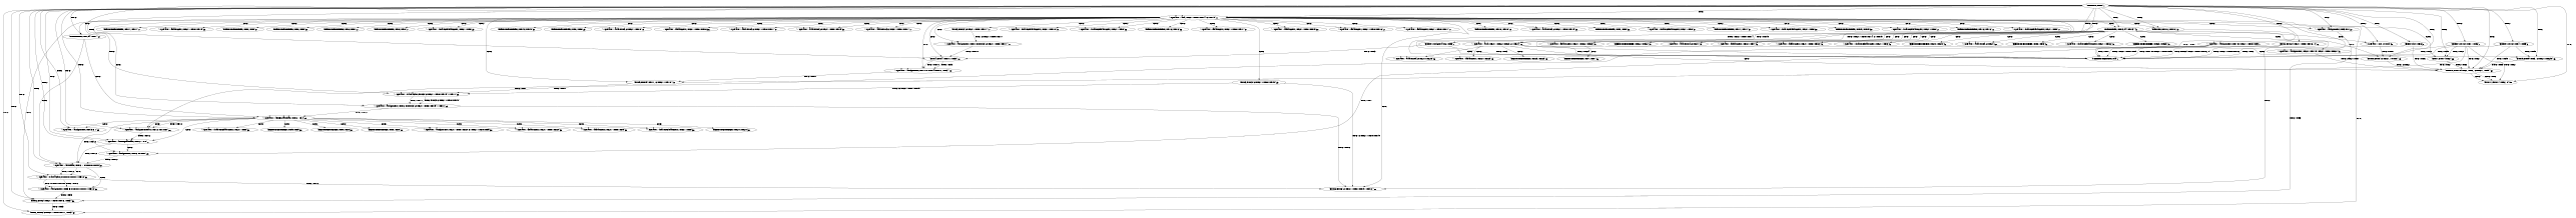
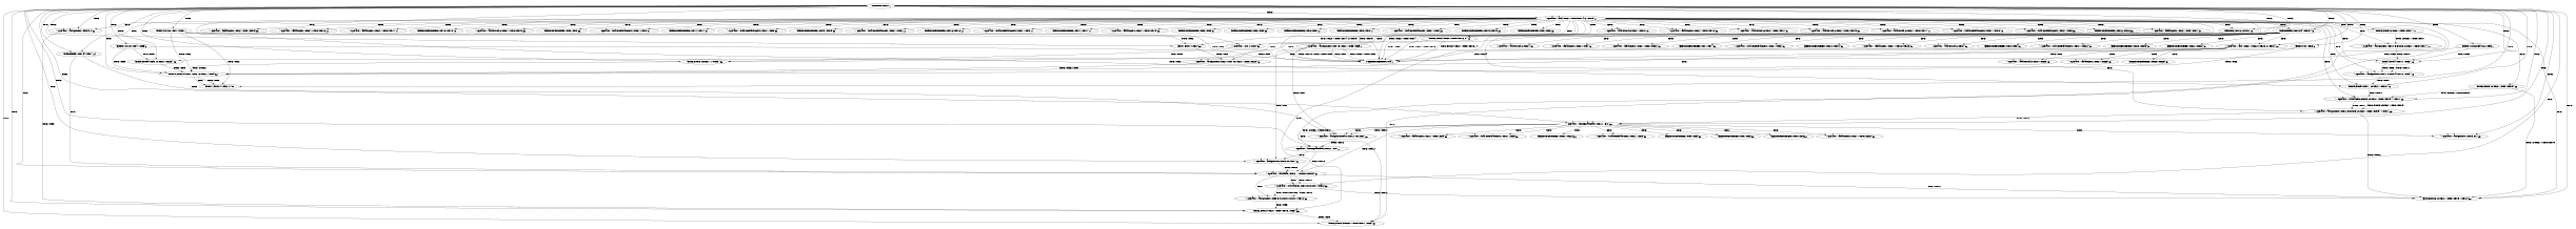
  digraph {
    n1 [label=<(METHOD,FUN1)<SUB>1</SUB>>]
    n2 [label=<(PARAM,struct VAR1 *VAR2)<SUB>1</SUB>>]
    n3 [label=<(PARAM,unsigned long VAR3)<SUB>1</SUB>>]
    n4 [label=<(PARAM,struct VAR4 *VAR5)<SUB>3</SUB>>]
    n5 [label=<(PARAM,int VAR6)<SUB>3</SUB>>]
    n6 [label=<(FUN5,FUN5(VAR11, &amp;VAR2-&gt;VAR18))<SUB>19</SUB>>]
    n7 [label=<(&lt;operator&gt;.assignment,VAR3 = 0)<SUB>22</SUB>>]
    n8 [label=<(FUN2,FUN2(VAR2-&gt;VAR8.VAR16, VAR3))<SUB>36</SUB>>]
    n9 [label=<(FUN6,FUN6(&amp;VAR2-&gt;VAR8.VAR17, VAR3))<SUB>37</SUB>>]
    n10 [label=<(FUN6,FUN6(&amp;VAR2-&gt;VAR8.VAR19, VAR12))<SUB>38</SUB>>]
    n11 [label=<(FUN7,FUN7(VAR2))<SUB>39</SUB>>]
    n12 [label=<(&lt;operator&gt;.and,VAR2-&gt;VAR8.VAR14 &amp; VAR15)<SUB>11</SUB>>]
    n13 [label=<(IDENTIFIER,VAR7,if (VAR7))<SUB>24</SUB>>]
    n14 [label=<(IDENTIFIER,VAR13,if (VAR13))<SUB>42</SUB>>]
    n15 [label=<(FUN2,FUN2(VAR2-&gt;VAR8.VAR16, 0))<SUB>12</SUB>>]
    n16 [label=<(RETURN,return;,return;)<SUB>13</SUB>>]
    n17 [label=<(FUN4,FUN4(VAR10, VAR3))<SUB>18</SUB>>]
    n18 [label=<(&lt;operator&gt;.subtraction,FUN3(&amp;VAR2-&gt;VAR8.VAR19) - VAR11)<SUB>23</SUB>>]
    n19 [label=<(FUN8,FUN8(&amp;VAR21, ~0ULL))<SUB>45</SUB>>]
    n20 [label=<(&lt;operator&gt;.lessEqualsThan,VAR12 &lt;= 0)<SUB>25</SUB>>]
    n21 [label=<(&lt;operator&gt;.lessThan,VAR12 &lt; 0x80000000LL)<SUB>32</SUB>>]
    n22 [label=<(&lt;operator&gt;.and,VAR2-&gt;VAR22.VAR23 &amp; VAR24)<SUB>78</SUB>>]
    n23 [label=<(FUN10,FUN10(VAR2, VAR6, &amp;VAR21, VAR5))<SUB>52</SUB>>]
    n24 [label=<(&lt;operator&gt;.assignmentPlus,VAR12 += VAR7)<SUB>26</SUB>>]
    n25 [label=<(&lt;operator&gt;.assignment,VAR13 = 1)<SUB>29</SUB>>]
    n26 [label=<(&lt;operator&gt;.not,~0ULL)<SUB>45</SUB>>]
    n27 [label=<(FUN9,FUN9(VAR5, &amp;VAR21.VAR25))<SUB>49</SUB>>]
    n28 [label=<(FUN11,FUN11(VAR2, 0))<SUB>55</SUB>>]
    n29 [label=<(&lt;operator&gt;.lessEqualsThan,VAR12 &lt;= 0)<SUB>27</SUB>>]
    n30 [label=<(&lt;operator&gt;.assignment,VAR12 = VAR7)<SUB>28</SUB>>]
    n31 [label=<(&lt;operator&gt;.subtraction,0x80000000LL - VAR12)<SUB>33</SUB>>]
    n32 [label=<(METHOD_RETURN,void)<SUB>1</SUB>>]
    n33 [label=<(&lt;operator&gt;.assignment,VAR10 = FUN3(&amp;VAR2-&gt;VAR8.VAR17))<SUB>17</SUB>>]
    n34 [label=<(&lt;operator&gt;.assignment,VAR11 = FUN4(VAR10, VAR3))<SUB>18</SUB>>]
    n35 [label=<(&lt;operator&gt;.assignment,VAR12 = FUN3(&amp;VAR2-&gt;VAR8.VAR19) - VAR11)<SUB>23</SUB>>]
    n36 [label=<(FUN3,FUN3(&amp;VAR2-&gt;VAR8.VAR17))<SUB>17</SUB>>]
    n37 [label=<(FUN3,FUN3(&amp;VAR2-&gt;VAR8.VAR19))<SUB>23</SUB>>]
    n38 [label=<(&lt;operator&gt;.addressOf,&amp;VAR2-&gt;VAR18)<SUB>19</SUB>>]
    n39 [label=<(&lt;operator&gt;.fieldAccess,VAR2-&gt;VAR8.VAR16)<SUB>36</SUB>>]
    n40 [label=<(&lt;operator&gt;.addressOf,&amp;VAR2-&gt;VAR8.VAR17)<SUB>37</SUB>>]
    n41 [label=<(&lt;operator&gt;.addressOf,&amp;VAR2-&gt;VAR8.VAR19)<SUB>38</SUB>>]
    n42 [label=<(&lt;operator&gt;.addressOf,&amp;VAR2-&gt;VAR8.VAR17)<SUB>17</SUB>>]
    n43 [label=<(&lt;operator&gt;.indirectFieldAccess,VAR2-&gt;VAR18)<SUB>19</SUB>>]
    n44 [label=<(&lt;operator&gt;.indirectFieldAccess,VAR2-&gt;VAR8)<SUB>36</SUB>>]
    n45 [label=<(FIELD_IDENTIFIER,VAR16,VAR16)<SUB>36</SUB>>]
    n46 [label=<(&lt;operator&gt;.fieldAccess,VAR2-&gt;VAR8.VAR17)<SUB>37</SUB>>]
    n47 [label=<(&lt;operator&gt;.fieldAccess,VAR2-&gt;VAR8.VAR19)<SUB>38</SUB>>]
    n48 [label=<(&lt;operator&gt;.fieldAccess,VAR2-&gt;VAR8.VAR16)<SUB>12</SUB>>]
    n49 [label=<(&lt;operator&gt;.fieldAccess,VAR2-&gt;VAR8.VAR17)<SUB>17</SUB>>]
    n50 [label=<(FIELD_IDENTIFIER,VAR18,VAR18)<SUB>19</SUB>>]
    n51 [label=<(&lt;operator&gt;.addressOf,&amp;VAR2-&gt;VAR8.VAR19)<SUB>23</SUB>>]
    n52 [label=<(FIELD_IDENTIFIER,VAR8,VAR8)<SUB>36</SUB>>]
    n53 [label=<(&lt;operator&gt;.indirectFieldAccess,VAR2-&gt;VAR8)<SUB>37</SUB>>]
    n54 [label=<(FIELD_IDENTIFIER,VAR17,VAR17)<SUB>37</SUB>>]
    n55 [label=<(&lt;operator&gt;.indirectFieldAccess,VAR2-&gt;VAR8)<SUB>38</SUB>>]
    n56 [label=<(FIELD_IDENTIFIER,VAR19,VAR19)<SUB>38</SUB>>]
    n57 [label=<(&lt;operator&gt;.indirectFieldAccess,VAR2-&gt;VAR8)<SUB>12</SUB>>]
    n58 [label=<(FIELD_IDENTIFIER,VAR16,VAR16)<SUB>12</SUB>>]
    n59 [label=<(&lt;operator&gt;.indirectFieldAccess,VAR2-&gt;VAR8)<SUB>17</SUB>>]
    n60 [label=<(FIELD_IDENTIFIER,VAR17,VAR17)<SUB>17</SUB>>]
    n61 [label=<(&lt;operator&gt;.fieldAccess,VAR2-&gt;VAR8.VAR19)<SUB>23</SUB>>]
    n62 [label=<(FIELD_IDENTIFIER,VAR8,VAR8)<SUB>37</SUB>>]
    n63 [label=<(FIELD_IDENTIFIER,VAR8,VAR8)<SUB>38</SUB>>]
    n64 [label=<(FIELD_IDENTIFIER,VAR8,VAR8)<SUB>12</SUB>>]
    n65 [label=<(FIELD_IDENTIFIER,VAR8,VAR8)<SUB>17</SUB>>]
    n66 [label=<(&lt;operator&gt;.indirectFieldAccess,VAR2-&gt;VAR8)<SUB>23</SUB>>]
    n67 [label=<(FIELD_IDENTIFIER,VAR19,VAR19)<SUB>23</SUB>>]
    n68 [label=<(FIELD_IDENTIFIER,VAR8,VAR8)<SUB>23</SUB>>]
    n69 [label=<(&lt;operator&gt;.assignment,VAR21.VAR7 = VAR2-&gt;VAR8.VAR20)<SUB>46</SUB>>]
    n70 [label=<(&lt;operator&gt;.addressOf,&amp;VAR21)<SUB>45</SUB>>]
    n71 [label=<(&lt;operator&gt;.fieldAccess,VAR21.VAR7)<SUB>46</SUB>>]
    n72 [label=<(&lt;operator&gt;.fieldAccess,VAR2-&gt;VAR8.VAR20)<SUB>46</SUB>>]
    n73 [label=<(FIELD_IDENTIFIER,VAR7,VAR7)<SUB>46</SUB>>]
    n74 [label=<(&lt;operator&gt;.indirectFieldAccess,VAR2-&gt;VAR8)<SUB>46</SUB>>]
    n75 [label=<(FIELD_IDENTIFIER,VAR20,VAR20)<SUB>46</SUB>>]
    n76 [label=<(&lt;operator&gt;.fieldAccess,VAR2-&gt;VAR22.VAR23)<SUB>48</SUB>>]
    n77 [label=<(&lt;operator&gt;.addressOf,&amp;VAR21)<SUB>52</SUB>>]
    n78 [label=<(FIELD_IDENTIFIER,VAR8,VAR8)<SUB>46</SUB>>]
    n79 [label=<(&lt;operator&gt;.indirectFieldAccess,VAR2-&gt;VAR22)<SUB>48</SUB>>]
    n80 [label=<(FIELD_IDENTIFIER,VAR23,VAR23)<SUB>48</SUB>>]
    n81 [label=<(FIELD_IDENTIFIER,VAR22,VAR22)<SUB>48</SUB>>]
-   n82 [label=<(&lt;operator&gt;.assignment,VAR2-&gt;VAR8.VAR20 = VAR2-&gt;VAR8.VAR9)<SUB>30</SUB>>]
    n83 [label=<(&lt;operator&gt;.fieldAccess,VAR2-&gt;VAR8.VAR20)<SUB>30</SUB>>]
    n84 [label=<(&lt;operator&gt;.fieldAccess,VAR2-&gt;VAR8.VAR9)<SUB>30</SUB>>]
    n85 [label=<(&lt;operator&gt;.indirectFieldAccess,VAR2-&gt;VAR8)<SUB>30</SUB>>]
    n86 [label=<(FIELD_IDENTIFIER,VAR20,VAR20)<SUB>30</SUB>>]
    n87 [label=<(&lt;operator&gt;.indirectFieldAccess,VAR2-&gt;VAR8)<SUB>30</SUB>>]
    n88 [label=<(FIELD_IDENTIFIER,VAR9,VAR9)<SUB>30</SUB>>]
    n89 [label=<(FIELD_IDENTIFIER,VAR8,VAR8)<SUB>30</SUB>>]
    n90 [label=<(FIELD_IDENTIFIER,VAR8,VAR8)<SUB>30</SUB>>]
    n91 [label=<(&lt;operator&gt;.assignment,VAR3 = 0x80000000LL - VAR12)<SUB>33</SUB>>]
    n92 [label=<(&lt;operator&gt;.addressOf,&amp;VAR21.VAR25)<SUB>49</SUB>>]
    n93 [label=<(&lt;operator&gt;.fieldAccess,VAR21.VAR25)<SUB>49</SUB>>]
    n94 [label=<(FIELD_IDENTIFIER,VAR25,VAR25)<SUB>49</SUB>>]
    n95 [label=<(&lt;operator&gt;.assignment,VAR7 = VAR2-&gt;VAR8.VAR9)<SUB>7</SUB>>]
    n1 -> n2 [label="DDG: "]
    n1 -> n3 [label="DDG: "]
    n1 -> n4 [label="DDG: "]
    n1 -> n5 [label="DDG: "]
+   n1 -> n6 [label="DDG: "]
    n1 -> n7 [label="DDG: "]
    n1 -> n8 [label="DDG: "]
    n1 -> n9 [label="DDG: "]
    n1 -> n10 [label="DDG: "]
    n1 -> n11 [label="DDG: "]
    n1 -> n12 [label="DDG: "]
    n1 -> n13 [label="DDG: "]
    n1 -> n14 [label="DDG: "]
    n1 -> n15 [label="DDG: "]
    n1 -> n16 [label="DDG: "]
    n1 -> n17 [label="DDG: "]
    n1 -> n18 [label="DDG: "]
    n1 -> n19 [label="DDG: "]
    n1 -> n20 [label="DDG: "]
    n1 -> n21 [label="DDG: "]
    n1 -> n22 [label="DDG: "]
    n1 -> n23 [label="DDG: "]
    n1 -> n24 [label="DDG: "]
    n1 -> n25 [label="DDG: "]
    n1 -> n26 [label="DDG: "]
    n1 -> n27 [label="DDG: "]
    n1 -> n28 [label="DDG: "]
    n1 -> n29 [label="DDG: "]
    n1 -> n30 [label="DDG: "]
    n1 -> n31 [label="DDG: "]
    n2 -> n6 [label="DDG: VAR2"]
    n2 -> n11 [label="DDG: VAR2"]
    n2 -> n23 [label="DDG: VAR2"]
    n2 -> n28 [label="DDG: VAR2"]
    n2 -> n32 [label="DDG: VAR2"]
    n3 -> n17 [label="DDG: VAR3"]
    n3 -> n32 [label="DDG: VAR3"]
    n4 -> n23 [label="DDG: VAR5"]
    n4 -> n27 [label="DDG: VAR5"]
    n4 -> n32 [label="DDG: VAR5"]
    n5 -> n23 [label="DDG: VAR6"]
    n5 -> n32 [label="DDG: VAR6"]
    n6 -> n18 [label="DDG: VAR11"]
    n7 -> n8 [label="DDG: VAR3"]
    n8 -> n9 [label="DDG: VAR3"]
-   n11 -> n23 [label="DDG: VAR2"]
+   n11 -> n69 [label="DDG: VAR2"]
    n12 -> n6 [label="CDG: "]
    n12 -> n7 [label="CDG: "]
    n12 -> n8 [label="CDG: "]
    n12 -> n9 [label="CDG: "]
    n12 -> n10 [label="CDG: "]
    n12 -> n11 [label="CDG: "]
    n12 -> n13 [label="CDG: "]
    n12 -> n14 [label="CDG: "]
+   n12 -> n15 [label="CDG: "]
    n12 -> n16 [label="CDG: "]
    n12 -> n17 [label="CDG: "]
+   n12 -> n18 [label="CDG: "]
    n12 -> n32 [label="DDG: VAR2-&gt;VAR8.VAR14"]
    n12 -> n32 [label="DDG: VAR2-&gt;VAR8.VAR14 &amp; VAR15"]
    n12 -> n32 [label="DDG: VAR15"]
    n12 -> n33 [label="CDG: "]
    n12 -> n34 [label="CDG: "]
    n12 -> n35 [label="CDG: "]
    n12 -> n36 [label="CDG: "]
    n12 -> n37 [label="CDG: "]
    n12 -> n38 [label="CDG: "]
    n12 -> n39 [label="CDG: "]
    n12 -> n40 [label="CDG: "]
    n12 -> n41 [label="CDG: "]
    n12 -> n42 [label="CDG: "]
    n12 -> n43 [label="CDG: "]
    n12 -> n44 [label="CDG: "]
    n12 -> n45 [label="CDG: "]
    n12 -> n46 [label="CDG: "]
    n12 -> n47 [label="CDG: "]
    n12 -> n48 [label="CDG: "]
    n12 -> n49 [label="CDG: "]
    n12 -> n50 [label="CDG: "]
    n12 -> n51 [label="CDG: "]
    n12 -> n52 [label="CDG: "]
    n12 -> n53 [label="CDG: "]
    n12 -> n54 [label="CDG: "]
    n12 -> n55 [label="CDG: "]
    n12 -> n56 [label="CDG: "]
    n12 -> n57 [label="CDG: "]
    n12 -> n58 [label="CDG: "]
    n12 -> n59 [label="CDG: "]
    n12 -> n60 [label="CDG: "]
    n12 -> n61 [label="CDG: "]
    n12 -> n62 [label="CDG: "]
    n12 -> n63 [label="CDG: "]
    n12 -> n64 [label="CDG: "]
    n12 -> n65 [label="CDG: "]
    n12 -> n66 [label="CDG: "]
    n12 -> n67 [label="CDG: "]
    n12 -> n68 [label="CDG: "]
    n13 -> n20 [label="CDG: "]
    n13 -> n21 [label="CDG: "]
    n14 -> n19 [label="CDG: "]
    n14 -> n22 [label="CDG: "]
    n14 -> n26 [label="CDG: "]
    n14 -> n69 [label="CDG: "]
    n14 -> n70 [label="CDG: "]
    n14 -> n71 [label="CDG: "]
    n14 -> n72 [label="CDG: "]
-   n76 -> n73 [label="CDG: "]
+   n14 -> n73 [label="CDG: "]
    n14 -> n74 [label="CDG: "]
    n14 -> n75 [label="CDG: "]
    n14 -> n76 [label="CDG: "]
    n14 -> n77 [label="CDG: "]
    n14 -> n78 [label="CDG: "]
    n14 -> n79 [label="CDG: "]
    n14 -> n80 [label="CDG: "]
    n14 -> n81 [label="CDG: "]
    n15 -> n32 [label="DDG: VAR2-&gt;VAR8.VAR16"]
    n15 -> n32 [label="DDG: FUN2(VAR2-&gt;VAR8.VAR16, 0)"]
    n16 -> n32 [label="DDG: &lt;RET&gt;"]
    n17 -> n34 [label="DDG: VAR10"]
    n17 -> n34 [label="DDG: VAR3"]
    n18 -> n35 [label="DDG: FUN3(&amp;VAR2-&gt;VAR8.VAR19)"]
    n18 -> n35 [label="DDG: VAR11"]
    n19 -> n23 [label="DDG: &amp;VAR21"]
    n20 -> n21 [label="DDG: VAR12"]
    n20 -> n24 [label="DDG: VAR12"]
    n20 -> n24 [label="CDG: "]
    n20 -> n25 [label="CDG: "]
    n20 -> n29 [label="CDG: "]
-   n20 -> n82 [label="CDG: "]
    n20 -> n83 [label="CDG: "]
    n20 -> n84 [label="CDG: "]
    n20 -> n85 [label="CDG: "]
    n20 -> n86 [label="CDG: "]
    n20 -> n87 [label="CDG: "]
    n20 -> n88 [label="CDG: "]
    n20 -> n89 [label="CDG: "]
    n20 -> n90 [label="CDG: "]
+   n21 -> n10 [label="DDG: VAR12"]
    n21 -> n31 [label="DDG: VAR12"]
    n21 -> n31 [label="CDG: "]
    n21 -> n91 [label="CDG: "]
    n22 -> n23 [label="CDG: "]
    n22 -> n27 [label="CDG: "]
    n22 -> n32 [label="DDG: VAR24"]
    n22 -> n92 [label="CDG: "]
    n22 -> n93 [label="CDG: "]
    n22 -> n94 [label="CDG: "]
    n23 -> n28 [label="DDG: VAR2"]
    n23 -> n28 [label="CDG: "]
    n24 -> n29 [label="DDG: VAR12"]
    n26 -> n19 [label="DDG: 0ULL"]
    n27 -> n23 [label="DDG: VAR5"]
    n29 -> n21 [label="DDG: VAR12"]
    n29 -> n30 [label="CDG: "]
    n30 -> n21 [label="DDG: VAR12"]
    n31 -> n10 [label="DDG: VAR12"]
    n31 -> n91 [label="DDG: 0x80000000LL"]
    n31 -> n91 [label="DDG: VAR12"]
    n33 -> n17 [label="DDG: VAR10"]
    n34 -> n6 [label="DDG: VAR11"]
    n35 -> n10 [label="DDG: VAR12"]
    n35 -> n20 [label="DDG: VAR12"]
+   n36 -> n9 [label="DDG: &amp;VAR2-&gt;VAR8.VAR17"]
    n36 -> n33 [label="DDG: &amp;VAR2-&gt;VAR8.VAR17"]
    n37 -> n10 [label="DDG: &amp;VAR2-&gt;VAR8.VAR19"]
    n37 -> n18 [label="DDG: &amp;VAR2-&gt;VAR8.VAR19"]
    n69 -> n23 [label="DDG: VAR21.VAR7"]
    n91 -> n8 [label="DDG: VAR3"]
    n95 -> n24 [label="DDG: VAR7"]
    n95 -> n30 [label="DDG: VAR7"]
    n95 -> n32 [label="DDG: VAR7"]
    n95 -> n32 [label="DDG: VAR2-&gt;VAR8.VAR9"]
    n95 -> n32 [label="DDG: VAR7 = VAR2-&gt;VAR8.VAR9"]
  }
